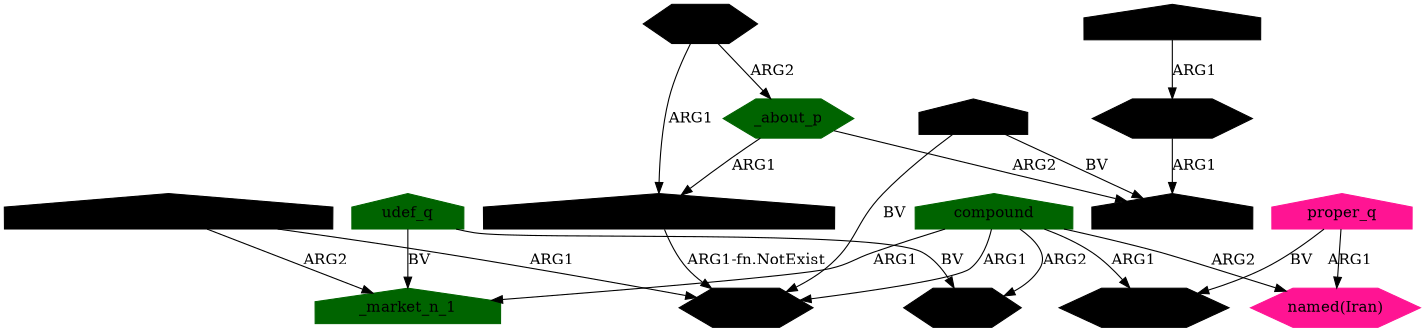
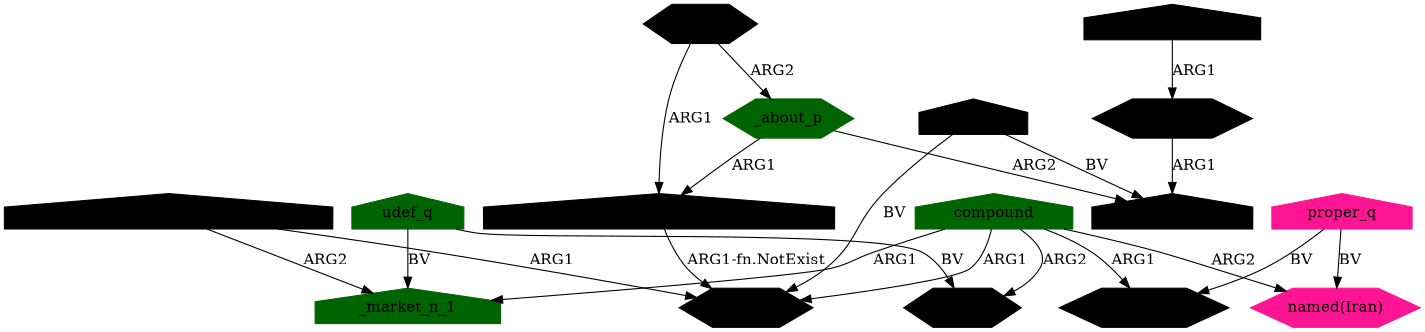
  digraph {
    node [shape=house style=filled color=black]
    "_roiling/vbg_u_unknown"
    _market_n_1 [color=darkgreen]
    _war_n_1 [shape=hexagon]
    focus_d [shape=hexagon]
    _about_p [shape=hexagon color=darkgreen]
    "_end_v_1-fn.Cause_to_end"
    _time_n_of
    _the_q
    udef_q [color=darkgreen]
    _oil_n_1 [shape=hexagon]
    compound [color=darkgreen]
    "named(Iraq)" [shape=hexagon]
    "named(Iran)" [shape=hexagon color=deeppink]
    proper_q [color=deeppink]
    comp_equal
    _same_a_as [shape=hexagon]
    "_roiling/vbg_u_unknown" -> _market_n_1 [label=ARG2]
    "_roiling/vbg_u_unknown" -> _war_n_1 [label=ARG1]
    focus_d -> _about_p [label=ARG2]
    focus_d -> "_end_v_1-fn.Cause_to_end" [label=ARG1]
    _about_p -> "_end_v_1-fn.Cause_to_end" [label=ARG1]
    _about_p -> _time_n_of [label=ARG2]
    "_end_v_1-fn.Cause_to_end" -> _war_n_1 [label="ARG1-fn.NotExist"]
    _the_q -> _war_n_1 [label=BV]
    _the_q -> _time_n_of [label=BV]
    udef_q -> _market_n_1 [label=BV]
    udef_q -> _oil_n_1 [label=BV]
    compound -> _market_n_1 [label=ARG1]
    compound -> _war_n_1 [label=ARG1]
    compound -> _oil_n_1 [label=ARG2]
    compound -> "named(Iraq)" [label=ARG1]
    compound -> "named(Iran)" [label=ARG2]
    proper_q -> "named(Iraq)" [label=BV]
-   proper_q -> "named(Iran)" [label=ARG1]
+   proper_q -> "named(Iran)" [label=BV]
    comp_equal -> _same_a_as [label=ARG1]
    _same_a_as -> _time_n_of [label=ARG1]
  }
